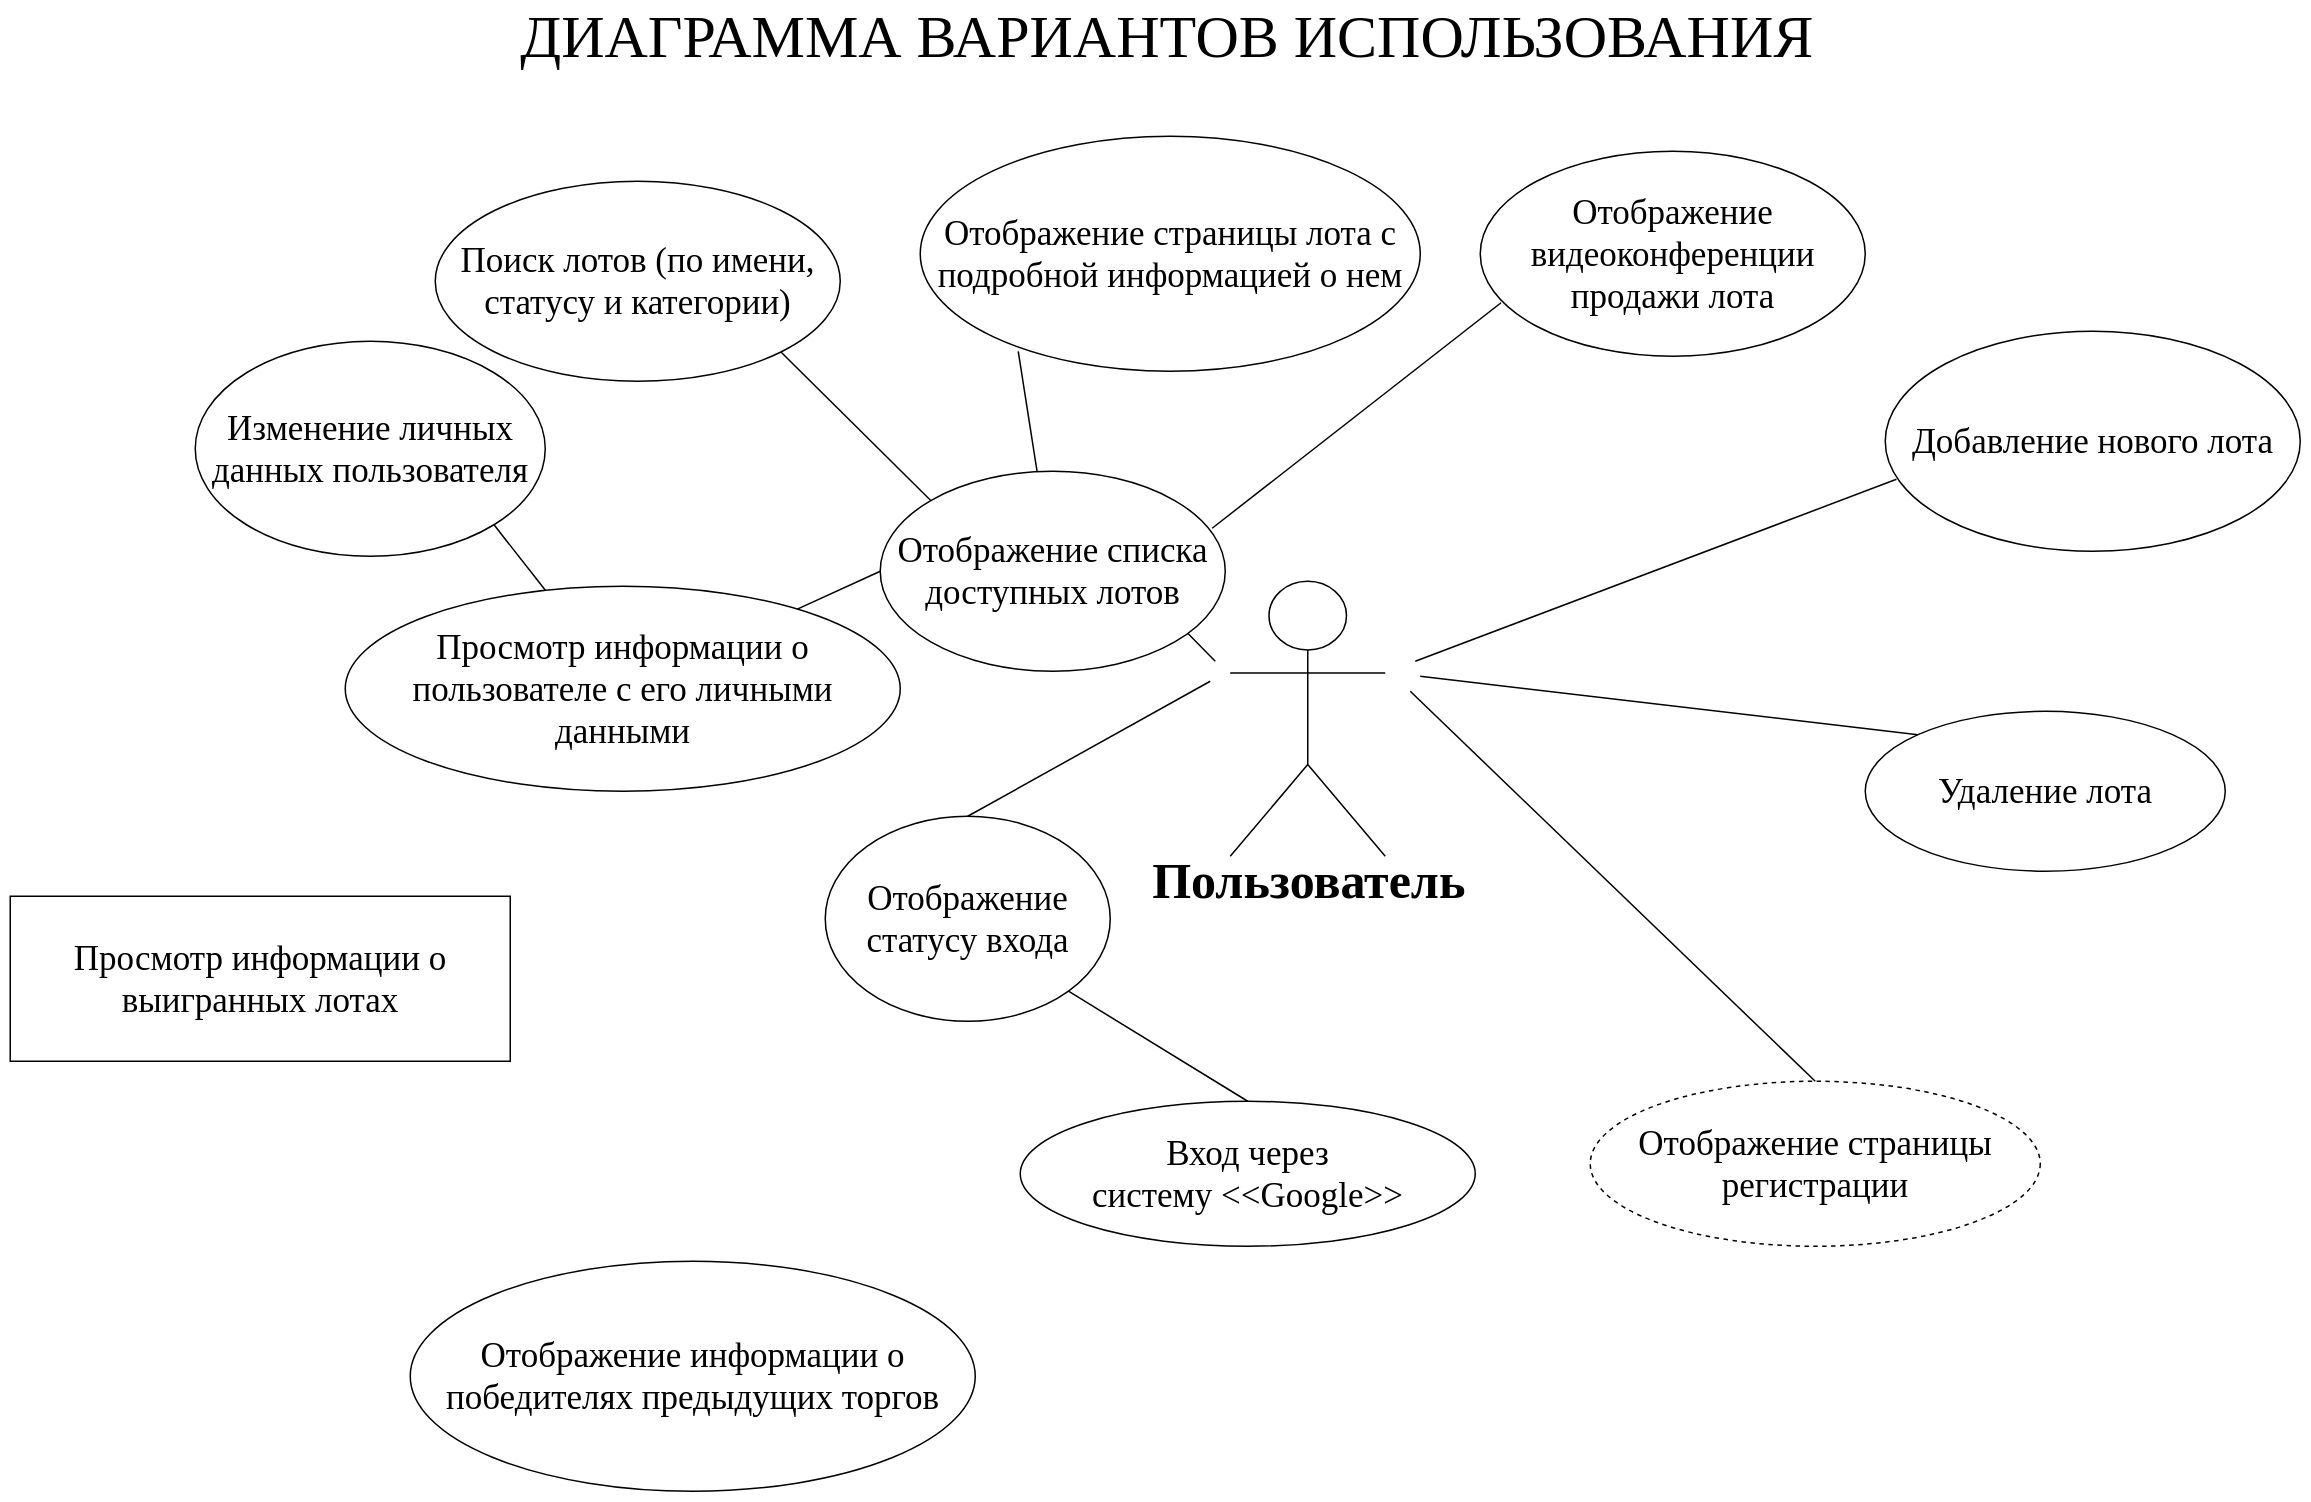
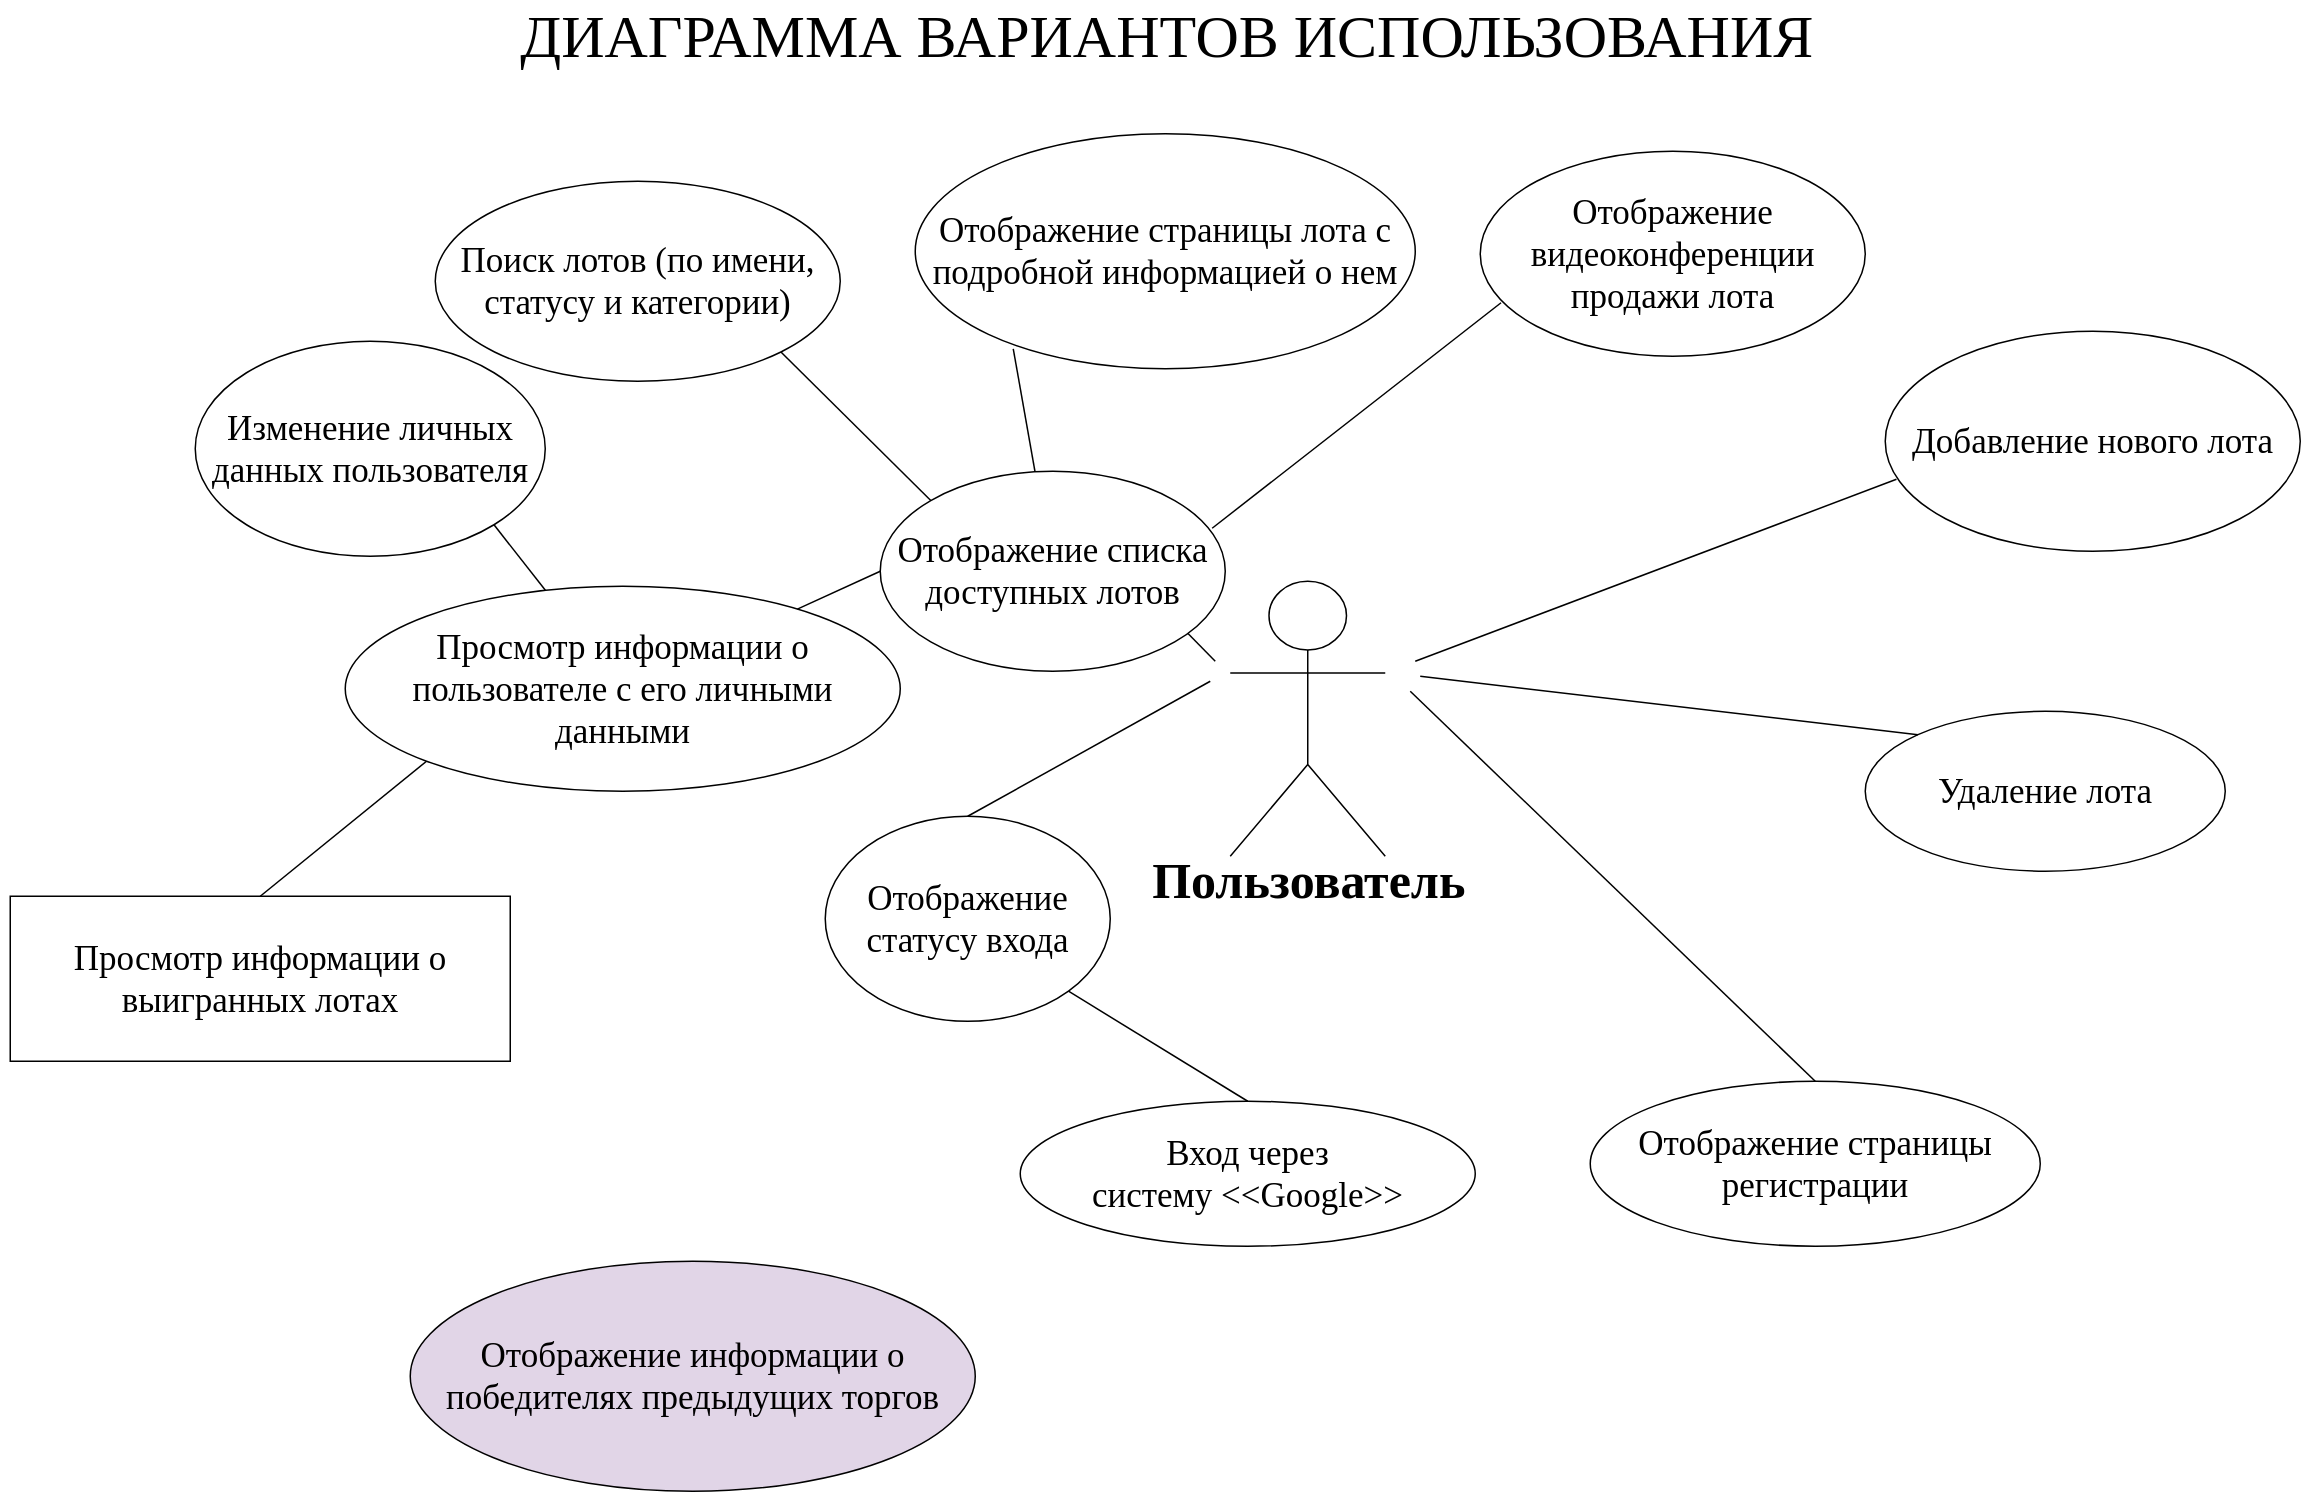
  <mxCell id="0" style=";html=1;" />
  <mxCell id="1" style=";html=1;" parent="0" />
  <mxCell id="2" value="&lt;font style=&quot;font-size: 120px;&quot;&gt;ДИАГРАММА ВАРИАНТОВ ИСПОЛЬЗОВАНИЯ&lt;/font&gt;" style="text;strokeColor=none;fillColor=none;html=1;fontSize=24;fontStyle=0;verticalAlign=middle;align=center;strokeWidth=3;fontFamily=Times New Roman;" parent="1" vertex="1"><mxGeometry x="1578" y="20" width="1510" height="40" as="geometry" /></mxCell>
  <mxCell id="3" style="rounded=0;orthogonalLoop=1;jettySize=auto;html=1;entryX=0.892;entryY=0.811;entryDx=0;entryDy=0;fontFamily=Times New Roman;fontSize=70;fontStyle=0;strokeWidth=3;entryPerimeter=0;endArrow=none;endFill=0;" parent="1" target="5" edge="1"><mxGeometry relative="1" as="geometry"><mxPoint x="2430" y="1290" as="sourcePoint" /></mxGeometry></mxCell>
  <mxCell id="4" value="" style="shape=umlActor;verticalLabelPosition=bottom;verticalAlign=top;html=1;fontFamily=Times New Roman;fontSize=70;strokeWidth=3;fontStyle=0" parent="1" vertex="1"><mxGeometry x="2460" y="1130" width="310" height="550" as="geometry" /></mxCell>
  <mxCell id="5" value="Отображение списка доступных лотов" style="ellipse;whiteSpace=wrap;html=1;fontFamily=Times New Roman;fontSize=70;strokeWidth=3;fontStyle=0" parent="1" vertex="1"><mxGeometry x="1760" y="910" width="690" height="400" as="geometry" /></mxCell>
+ <mxCell id="6" style="edgeStyle=none;rounded=0;orthogonalLoop=1;jettySize=auto;html=1;exitX=0;exitY=1;exitDx=0;exitDy=0;entryX=0.5;entryY=0;entryDx=0;entryDy=0;fontSize=60;endArrow=none;endFill=0;strokeWidth=3;fontStyle=0;fontFamily=Times New Roman;" parent="1" source="7" target="8" edge="1"><mxGeometry relative="1" as="geometry" /></mxCell>
  <mxCell id="7" value="Просмотр информации о пользователе с его личными данными" style="ellipse;whiteSpace=wrap;html=1;fontFamily=Times New Roman;fontSize=70;strokeWidth=3;fontStyle=0" parent="1" vertex="1"><mxGeometry x="690" y="1140" width="1110" height="410" as="geometry" /></mxCell>
  <mxCell id="8" value="Просмотр информации о выигранных лотах" style="whiteSpace=wrap;html=1;fontFamily=Times New Roman;fontSize=70;strokeWidth=3;fontStyle=0;rounded=0;" parent="1" vertex="1"><mxGeometry x="20" y="1760" width="1000" height="330" as="geometry" /></mxCell>
  <mxCell id="9" style="edgeStyle=none;rounded=0;orthogonalLoop=1;jettySize=auto;html=1;exitX=1;exitY=1;exitDx=0;exitDy=0;fontSize=60;endArrow=none;endFill=0;strokeWidth=3;fontStyle=0;fontFamily=Times New Roman;" parent="1" source="10" target="7" edge="1"><mxGeometry relative="1" as="geometry" /></mxCell>
  <mxCell id="10" value="Изменение личных данных пользователя" style="ellipse;whiteSpace=wrap;html=1;fontFamily=Times New Roman;fontSize=70;strokeWidth=3;fontStyle=0" parent="1" vertex="1"><mxGeometry x="390" y="650" width="700" height="430" as="geometry" /></mxCell>
- <mxCell id="11" value="Отображение информации о победителях предыдущих торгов" style="ellipse;whiteSpace=wrap;html=1;fontFamily=Times New Roman;fontSize=70;strokeWidth=3;fontStyle=0" parent="1" vertex="1"><mxGeometry x="820" y="2490" width="1130" height="460" as="geometry" /></mxCell>
+ <mxCell id="11" value="Отображение информации о победителях предыдущих торгов" style="ellipse;whiteSpace=wrap;html=1;fontFamily=Times New Roman;fontSize=70;strokeWidth=3;fontStyle=0;fillColor=#e1d5e7;" parent="1" vertex="1"><mxGeometry x="820" y="2490" width="1130" height="460" as="geometry" /></mxCell>
  <mxCell id="12" style="rounded=0;orthogonalLoop=1;jettySize=auto;html=1;exitX=1;exitY=1;exitDx=0;exitDy=0;entryX=0;entryY=0;entryDx=0;entryDy=0;fontSize=60;endArrow=none;endFill=0;strokeWidth=3;fontStyle=0;fontFamily=Times New Roman;" parent="1" source="13" target="5" edge="1"><mxGeometry relative="1" as="geometry" /></mxCell>
  <mxCell id="13" value="Поиск лотов (по имени, статусу и категории)" style="ellipse;whiteSpace=wrap;html=1;fontFamily=Times New Roman;fontSize=70;strokeWidth=3;fontStyle=0" parent="1" vertex="1"><mxGeometry x="870" y="330" width="810" height="400" as="geometry" /></mxCell>
- <mxCell id="14" value="Отображение страницы лота с подробной информацией о нем" style="ellipse;whiteSpace=wrap;html=1;fontFamily=Times New Roman;fontSize=70;strokeWidth=3;fontStyle=0" parent="1" vertex="1"><mxGeometry x="1840" y="240" width="1000" height="470" as="geometry" /></mxCell>
+ <mxCell id="14" value="Отображение страницы лота с подробной информацией о нем" style="ellipse;whiteSpace=wrap;html=1;fontFamily=Times New Roman;fontSize=70;strokeWidth=3;fontStyle=0" parent="1" vertex="1"><mxGeometry x="1830" y="235" width="1000" height="470" as="geometry" /></mxCell>
  <mxCell id="15" value="Добавление нового лота" style="ellipse;whiteSpace=wrap;html=1;fontFamily=Times New Roman;fontSize=70;strokeWidth=3;fontStyle=0" parent="1" vertex="1"><mxGeometry x="3770" y="630" width="830" height="440" as="geometry" /></mxCell>
  <mxCell id="16" value="Отображение видеоконференции продажи лота" style="ellipse;whiteSpace=wrap;html=1;fontFamily=Times New Roman;fontSize=70;strokeWidth=3;fontStyle=0" parent="1" vertex="1"><mxGeometry x="2960" y="270" width="770" height="410" as="geometry" /></mxCell>
  <mxCell id="17" value="" style="endArrow=none;html=1;rounded=0;fontFamily=Times New Roman;fontSize=70;entryX=0;entryY=0.5;entryDx=0;entryDy=0;strokeWidth=3;fontStyle=0" parent="1" source="7" target="5" edge="1"><mxGeometry width="50" height="50" relative="1" as="geometry"><mxPoint x="1780" y="880" as="sourcePoint" /><mxPoint x="1830" y="830" as="targetPoint" /></mxGeometry></mxCell>
  <mxCell id="18" value="" style="endArrow=none;html=1;rounded=0;fontFamily=Times New Roman;fontSize=70;entryX=0.196;entryY=0.915;entryDx=0;entryDy=0;entryPerimeter=0;strokeWidth=3;fontStyle=0" parent="1" source="5" target="14" edge="1"><mxGeometry width="50" height="50" relative="1" as="geometry"><mxPoint x="2410" y="650" as="sourcePoint" /><mxPoint x="2460" y="600" as="targetPoint" /></mxGeometry></mxCell>
  <mxCell id="19" value="" style="endArrow=none;html=1;rounded=0;fontFamily=Times New Roman;fontSize=70;exitX=0.962;exitY=0.285;exitDx=0;exitDy=0;exitPerimeter=0;entryX=0.054;entryY=0.739;entryDx=0;entryDy=0;entryPerimeter=0;strokeWidth=3;fontStyle=0" parent="1" source="5" target="16" edge="1"><mxGeometry width="50" height="50" relative="1" as="geometry"><mxPoint x="2850" y="670" as="sourcePoint" /><mxPoint x="2900" y="620" as="targetPoint" /></mxGeometry></mxCell>
  <mxCell id="20" value="Удаление лота" style="ellipse;whiteSpace=wrap;html=1;fontFamily=Times New Roman;fontSize=70;strokeWidth=3;fontStyle=0" parent="1" vertex="1"><mxGeometry x="3730" y="1390" width="720" height="320" as="geometry" /></mxCell>
  <mxCell id="21" style="edgeStyle=none;rounded=0;orthogonalLoop=1;jettySize=auto;html=1;exitX=1;exitY=1;exitDx=0;exitDy=0;entryX=0.5;entryY=0;entryDx=0;entryDy=0;fontSize=60;endArrow=none;endFill=0;strokeWidth=3;fontStyle=0;fontFamily=Times New Roman;" parent="1" source="22" target="28" edge="1"><mxGeometry relative="1" as="geometry" /></mxCell>
  <mxCell id="22" value="Отображение статусу входа" style="ellipse;whiteSpace=wrap;html=1;fontFamily=Times New Roman;fontSize=70;strokeWidth=3;fontStyle=0" parent="1" vertex="1"><mxGeometry x="1650" y="1600" width="570" height="410" as="geometry" /></mxCell>
- <mxCell id="23" value="Отображение страницы регистрации" style="ellipse;whiteSpace=wrap;html=1;fontFamily=Times New Roman;fontSize=70;strokeWidth=3;fontStyle=0;dashed=1;" parent="1" vertex="1"><mxGeometry x="3180" y="2130" width="900" height="330" as="geometry" /></mxCell>
+ <mxCell id="23" value="Отображение страницы регистрации" style="ellipse;whiteSpace=wrap;html=1;fontFamily=Times New Roman;fontSize=70;strokeWidth=3;fontStyle=0" parent="1" vertex="1"><mxGeometry x="3180" y="2130" width="900" height="330" as="geometry" /></mxCell>
  <mxCell id="24" value="" style="endArrow=none;html=1;rounded=0;fontFamily=Times New Roman;fontSize=70;strokeWidth=3;fontStyle=0;entryX=0.027;entryY=0.673;entryDx=0;entryDy=0;entryPerimeter=0;" parent="1" target="15" edge="1"><mxGeometry width="50" height="50" relative="1" as="geometry"><mxPoint x="2830" y="1290" as="sourcePoint" /><mxPoint x="3743.549" y="948.485" as="targetPoint" /></mxGeometry></mxCell>
  <mxCell id="25" value="" style="endArrow=none;html=1;rounded=0;fontFamily=Times New Roman;fontSize=70;exitX=0;exitY=0;exitDx=0;exitDy=0;strokeWidth=3;fontStyle=0" parent="1" source="20" edge="1"><mxGeometry width="50" height="50" relative="1" as="geometry"><mxPoint x="2769.999" y="1536.971" as="sourcePoint" /><mxPoint x="2840" y="1320" as="targetPoint" /></mxGeometry></mxCell>
  <mxCell id="26" value="" style="endArrow=none;html=1;rounded=0;fontFamily=Times New Roman;fontSize=70;exitX=0.5;exitY=0;exitDx=0;exitDy=0;strokeWidth=3;fontStyle=0" parent="1" source="23" edge="1"><mxGeometry width="50" height="50" relative="1" as="geometry"><mxPoint x="2958.243" y="1763.54" as="sourcePoint" /><mxPoint x="2820" y="1350" as="targetPoint" /></mxGeometry></mxCell>
  <mxCell id="27" value="" style="endArrow=none;html=1;rounded=0;fontFamily=Times New Roman;fontSize=70;exitX=0.5;exitY=0;exitDx=0;exitDy=0;strokeWidth=3;fontStyle=0" parent="1" source="22" edge="1"><mxGeometry width="50" height="50" relative="1" as="geometry"><mxPoint x="2238.243" y="1753.54" as="sourcePoint" /><mxPoint x="2420" y="1330" as="targetPoint" /></mxGeometry></mxCell>
  <mxCell id="28" value="Вход через систему&amp;nbsp;&amp;lt;&amp;lt;Google&amp;gt;&amp;gt;" style="ellipse;whiteSpace=wrap;html=1;fontFamily=Times New Roman;fontSize=70;strokeWidth=3;fontStyle=0" parent="1" vertex="1"><mxGeometry x="2040" y="2170" width="910" height="290" as="geometry" /></mxCell>
  <mxCell id="29" value="Пользователь" style="text;html=1;strokeColor=none;fillColor=none;align=center;verticalAlign=middle;whiteSpace=wrap;rounded=0;strokeWidth=3;fontStyle=1;fontSize=100;fontFamily=Times New Roman;" vertex="1" parent="1"><mxGeometry x="2505" y="1700" width="225" height="60" as="geometry" /></mxCell>
